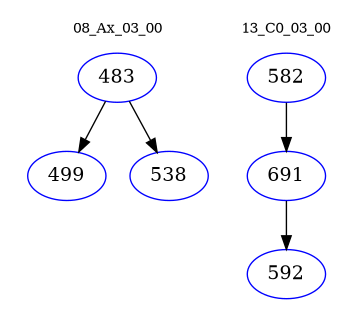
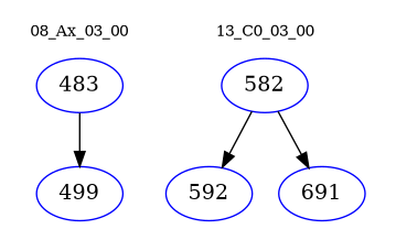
  digraph {
    fontname="DejaVu Serif"
    node [color=blue fontname="DejaVu Serif"]
    edge [color=black fontname="DejaVu Serif"]
    n1 [label=483]
    n2 [label=499]
-   n3 [label=538]
    n4 [label=582]
    n5 [label=592]
    n6 [label=691]
    subgraph cluster_1 {
      color=white
      fontsize=10
      label="08_Ax_03_00"
      n1
      n2
-     n3
    }
    subgraph cluster_2 {
      color=white
      fontsize=10
      label="13_C0_03_00"
      n4
      n5
      n6
    }
    n1 -> n2
-   n1 -> n3
-   n6 -> n5
+   n4 -> n5
    n4 -> n6
  }
